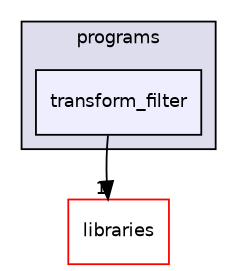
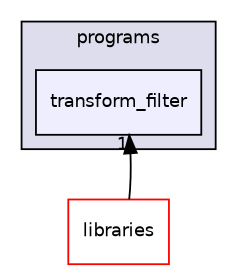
  digraph {
    compound=true
    node [fontname=Helvetica fontsize=10 shape=box style=filled]
    n1 [fillcolor="#eeeeff" label=transform_filter pencolor=black]
    n2 [color=red fillcolor=white label=libraries]
    subgraph cluster_1 {
      bgcolor="#ddddee"
      fontname=Helvetica
      fontsize=10
      label=programs
      pencolor=black
      n1
    }
-   n1 -> n2 [headlabel=1 labeldistance=1.5 labelfontname=Helvetica labelfontsize=10]
+   n2 -> n1 [headlabel=1 labeldistance=1.5 labelfontname=Helvetica labelfontsize=10]
  }
